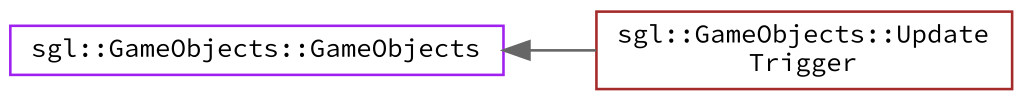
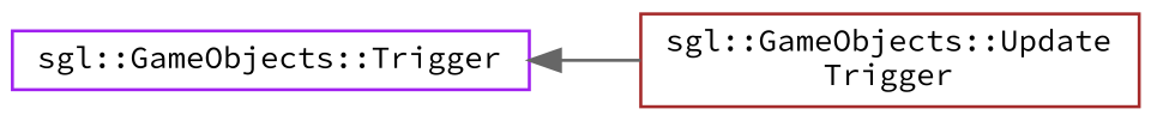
  digraph {
    rankdir=LR
    fontname="Source Code Pro"
    node [fillcolor=white fontname="Source Code Pro" fontsize=10 shape=record style=filled]
-   n1 [color=purple height=0.2 label="sgl::GameObjects::GameObjects" width=0.4]
+   n1 [color=purple height=0.2 label="sgl::GameObjects::Trigger" width=0.4]
    n2 [color=brown height=0.2 label="sgl::GameObjects::Update\lTrigger" width=0.4]
    n1 -> n2 [color=gray40 dir=back fontname="Source Code Pro" fontsize=10 labelfontname=Helvetica labelfontsize=10 style=solid]
  }
